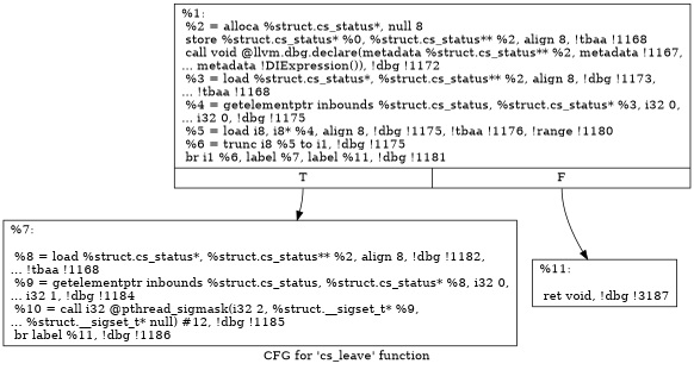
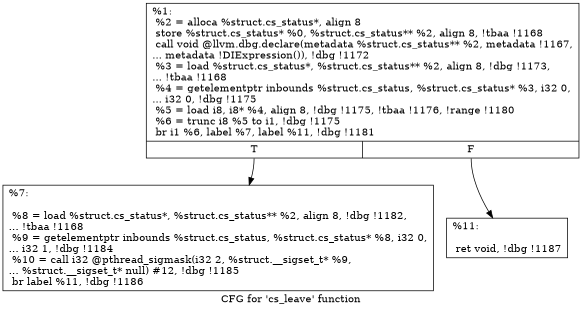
  digraph {
    label="CFG for 'cs_leave' function"
    node [shape=record]
-   n1 [label="{%1:\l  %2 = alloca %struct.cs_status*, null 8\l  store %struct.cs_status* %0, %struct.cs_status** %2, align 8, !tbaa !1168\l  call void @llvm.dbg.declare(metadata %struct.cs_status** %2, metadata !1167,\l... metadata !DIExpression()), !dbg !1172\l  %3 = load %struct.cs_status*, %struct.cs_status** %2, align 8, !dbg !1173,\l... !tbaa !1168\l  %4 = getelementptr inbounds %struct.cs_status, %struct.cs_status* %3, i32 0,\l... i32 0, !dbg !1175\l  %5 = load i8, i8* %4, align 8, !dbg !1175, !tbaa !1176, !range !1180\l  %6 = trunc i8 %5 to i1, !dbg !1175\l  br i1 %6, label %7, label %11, !dbg !1181\l|{<s0>T|<s1>F}}"]
+   n1 [label="{%1:\l  %2 = alloca %struct.cs_status*, align 8\l  store %struct.cs_status* %0, %struct.cs_status** %2, align 8, !tbaa !1168\l  call void @llvm.dbg.declare(metadata %struct.cs_status** %2, metadata !1167,\l... metadata !DIExpression()), !dbg !1172\l  %3 = load %struct.cs_status*, %struct.cs_status** %2, align 8, !dbg !1173,\l... !tbaa !1168\l  %4 = getelementptr inbounds %struct.cs_status, %struct.cs_status* %3, i32 0,\l... i32 0, !dbg !1175\l  %5 = load i8, i8* %4, align 8, !dbg !1175, !tbaa !1176, !range !1180\l  %6 = trunc i8 %5 to i1, !dbg !1175\l  br i1 %6, label %7, label %11, !dbg !1181\l|{<s0>T|<s1>F}}"]
    n2 [label="{%7:\l\l  %8 = load %struct.cs_status*, %struct.cs_status** %2, align 8, !dbg !1182,\l... !tbaa !1168\l  %9 = getelementptr inbounds %struct.cs_status, %struct.cs_status* %8, i32 0,\l... i32 1, !dbg !1184\l  %10 = call i32 @pthread_sigmask(i32 2, %struct.__sigset_t* %9,\l... %struct.__sigset_t* null) #12, !dbg !1185\l  br label %11, !dbg !1186\l}"]
-   n3 [label="{%11:\l\l  ret void, !dbg !3187\l}"]
+   n3 [label="{%11:\l\l  ret void, !dbg !1187\l}"]
    n1 -> n2 [tailport=s0]
    n1 -> n3 [tailport=s1]
  }
